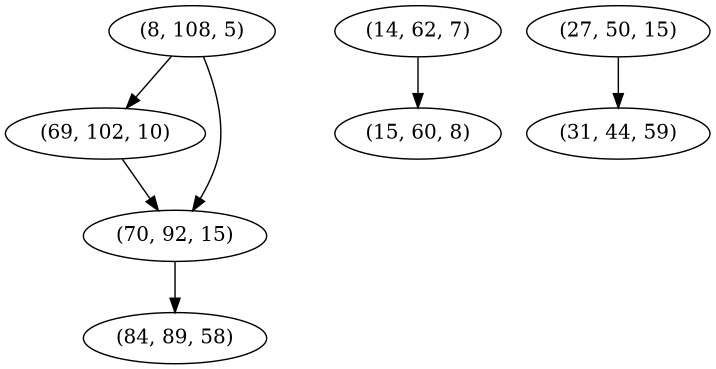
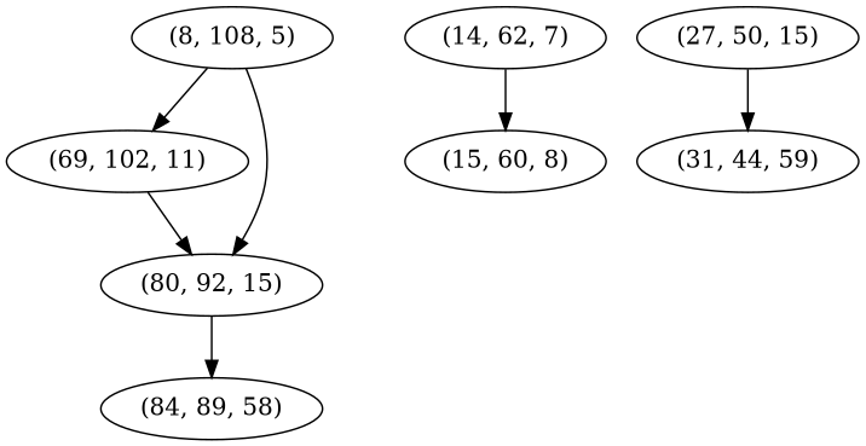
  digraph {
    "(8, 108, 5)"
-   "(69, 102, 10)"
-   "(80, 92, 15)" [label="(70, 92, 15)"]
+   "(69, 102, 10)" [label="(69, 102, 11)"]
+   "(80, 92, 15)"
    "(14, 62, 7)"
    "(15, 60, 8)"
    n6 [label="(31, 44, 59)"]
    "(27, 50, 15)"
    n8 [label="(84, 89, 58)"]
    "(8, 108, 5)" -> "(69, 102, 10)"
    "(8, 108, 5)" -> "(80, 92, 15)"
    "(69, 102, 10)" -> "(80, 92, 15)"
    "(80, 92, 15)" -> n8
    "(14, 62, 7)" -> "(15, 60, 8)"
    "(27, 50, 15)" -> n6
  }
